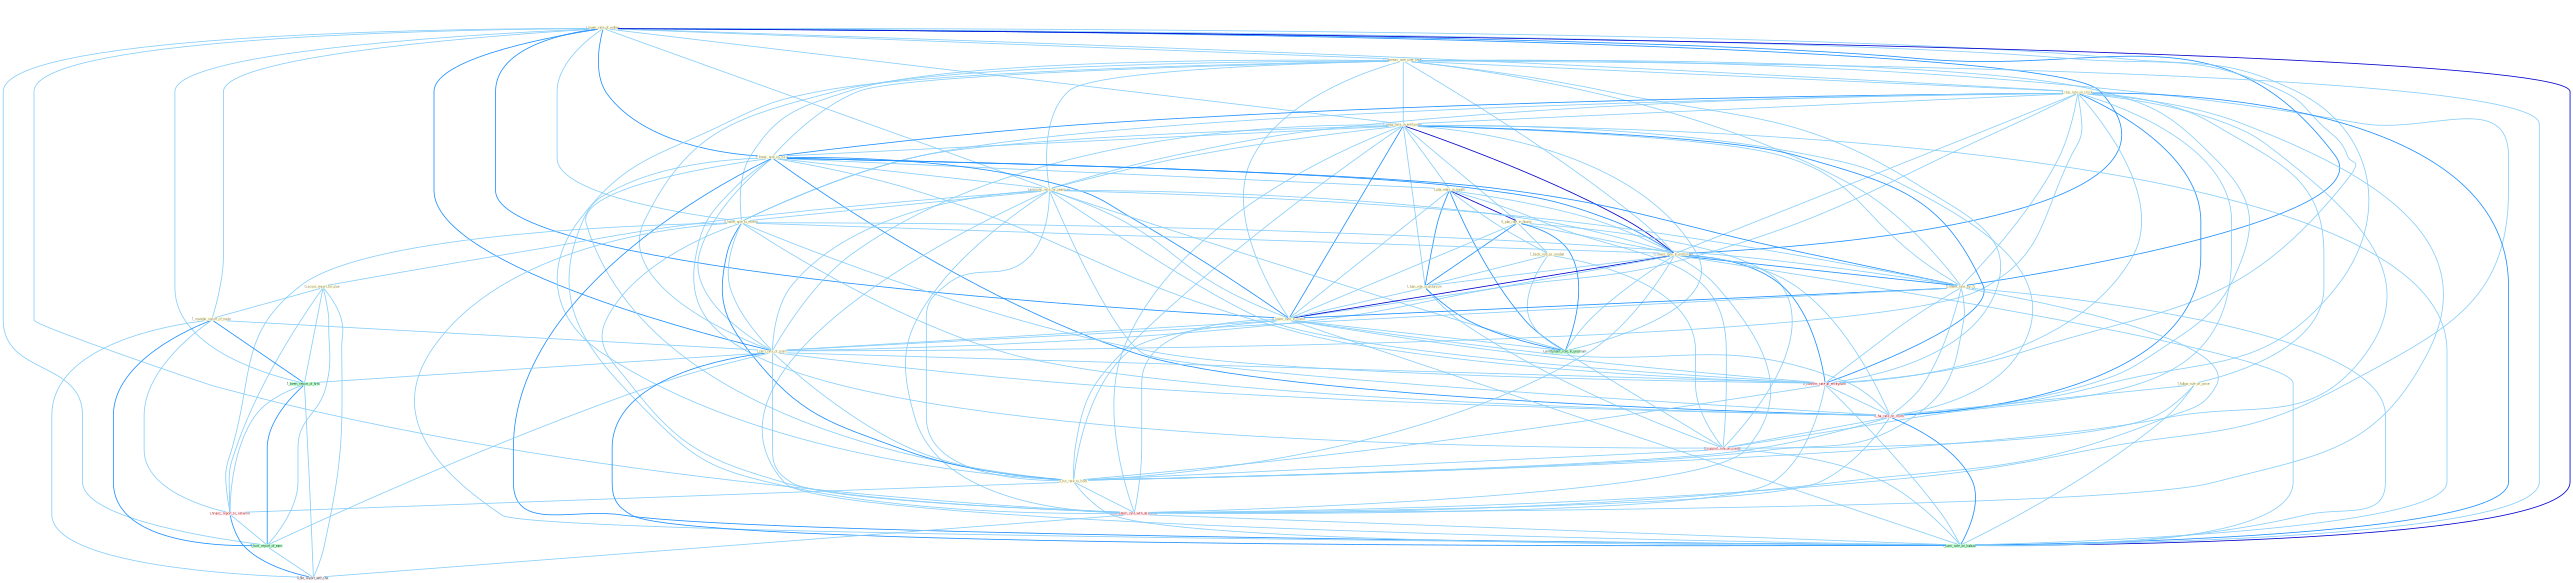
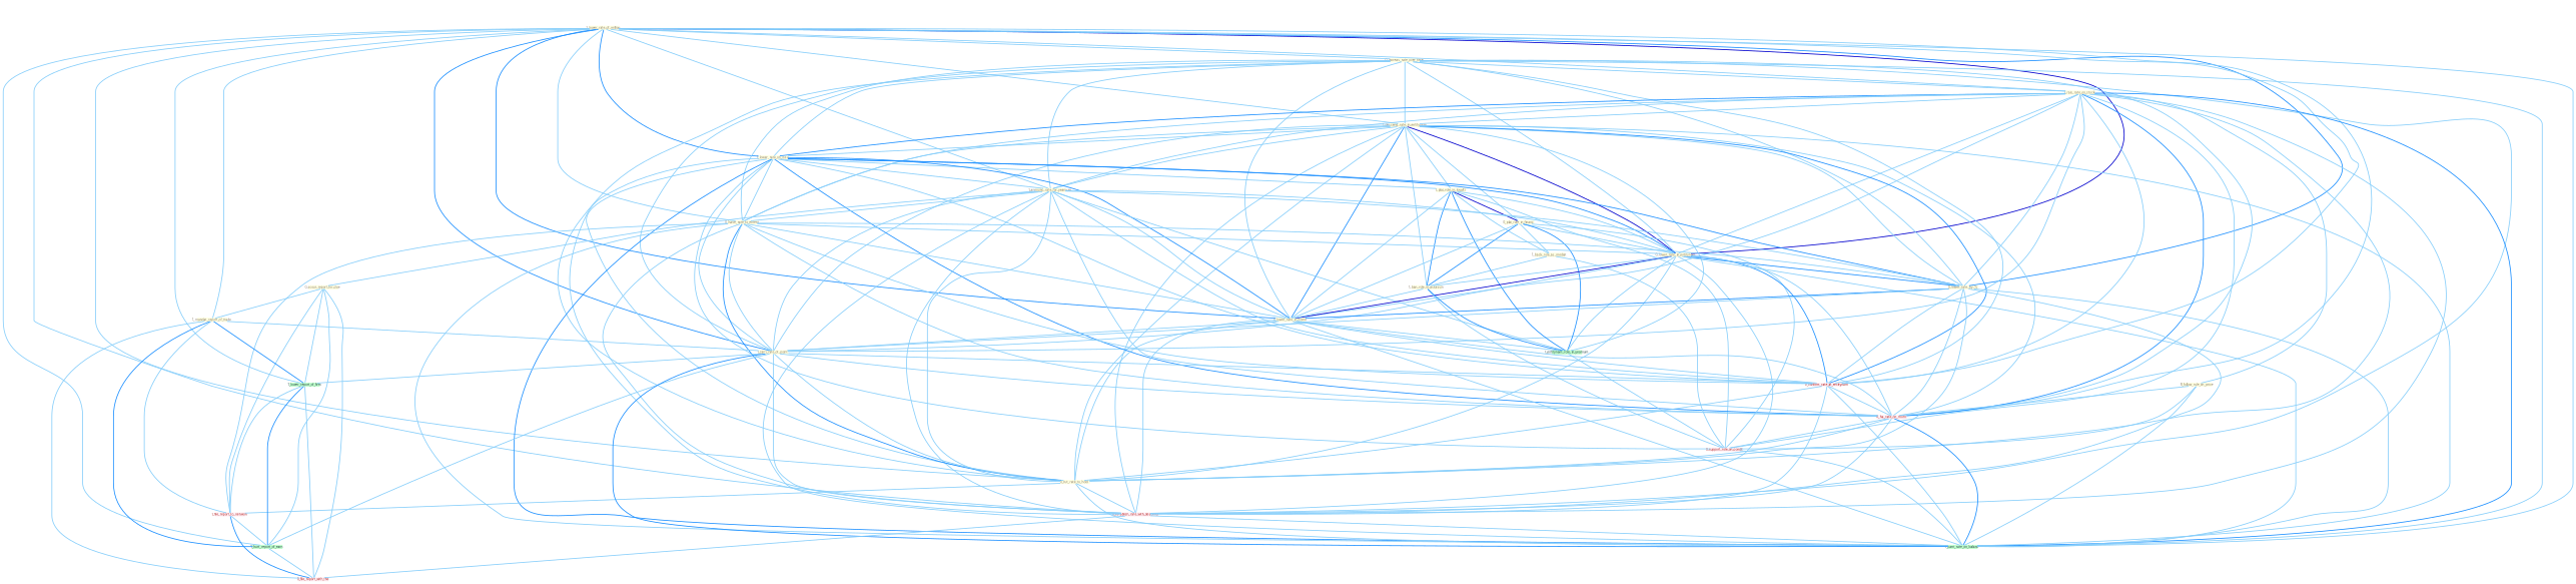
  graph {
    fontname=Inter
    node [color="#ffffe0" fixedsize=true fontcolor="#8b7d6b" fontname=Inter fontsize=4 shape=polygon style=filled]
    edge [color="#87cefa" fontname=Inter w=1]
    "1_lower_rate_of_million " [height=.06 width=.5]
    "0_increas_rate_over_time " [height=.06 width=.5]
    "1_rais_rate_on_stock " [height=.06 width=.5]
-   "1_relax_rate_in_entitynam " [height=.06 width=.5]
-   "1_plai_role_in_loyalti " [height=.06 width=.5 label="1_plai_relax_in_loyalti"]
+   "1_relax_rate_in_entitynam " [height=.06 width=.5 label="1_descend_rate_in_entitynam"]
+   "1_plai_role_in_loyalti " [height=.06 width=.5]
    "1_lower_rate_on_issu " [height=.06 width=.5]
    "1_announc_rate_for_yearnum " [height=.06 width=.5]
    "0_plai_role_in_financ " [height=.06 width=.5]
    "1_back_role_as_mediat " [height=.06 width=.5]
    "0_have_rate_to_extent " [height=.06 width=.5]
    "0_lower_rate_in_entitynam " [height=.06 width=.5]
    "1_ban_role_in_assassin " [height=.06 width=.5]
    "0_scour_report_for_clue " [height=.06 width=.5]
    "0_lower_rate_by_% " [height=.06 width=.5]
    "1_mandat_report_of_trade " [height=.06 width=.5]
    "0_cut_rate_to_hold " [height=.06 width=.5]
    "0_lower_rate_in_come " [height=.06 width=.5]
    "1_carri_rate_of_point " [height=.06 width=.5]
-   "1_follow_rule_on_price " [height=.06 width=.5]
+   "1_follow_rule_on_price " [height=.06 width=.5 label="8_follow_rule_on_price"]
    "0_confirm_rate_at_entitynam " [color="#fff0f5" fontcolor="#b22222" height=.06 width=.5]
-   "1_file_report_to_network " [color="#fff0f5" fontcolor="#b22222" height=.06 width=.5 label="1_financ_report_to_network"]
+   "1_file_report_to_network " [color="#fff0f5" fontcolor="#b22222" height=.06 width=.5]
    "0_ha_rate_on_morn " [color="#fff0f5" fontcolor="#b22222" height=.06 width=.5]
    "0_support_role_on_condit " [color="#fff0f5" fontcolor="#b22222" height=.06 width=.5]
    "0_establish_rate_with_descend " [color="#fff0f5" fontcolor="#b22222" height=.06 width=.5]
-   "0_file_report_with_the " [color="#fff0f5" fontcolor="#2f4f4f" height=.06 width=.5]
-   "1_been_report_of_firm " [color="#BDFCC9" fontcolor="#2f4f4f" height=.06 width=.5]
+   "0_file_report_with_the " [color="#fff0f5" fontcolor="#b22222" height=.06 width=.5]
+   "1_been_report_of_firm " [color="#BDFCC9" fontcolor="#2f4f4f" height=.06 width=.5 label="1_lower_report_of_firm"]
    "1_hurt_report_of_earn " [color="#BDFCC9" fontcolor="#2f4f4f" height=.06 width=.5]
    "1_carri_rate_on_balanc " [color="#BDFCC9" fontcolor="#2f4f4f" height=.06 width=.5]
    n29 [color="#BDFCC9" fontcolor="#2f4f4f" height=.06 label="1_entitynam_role_in_yearnum" width=.5]
    subgraph sub_1 {
      "1_lower_rate_of_million "
      "0_increas_rate_over_time "
      "1_rais_rate_on_stock "
      "1_relax_rate_in_entitynam "
      "1_plai_role_in_loyalti "
      "1_lower_rate_on_issu "
      "1_announc_rate_for_yearnum "
      "0_plai_role_in_financ "
      "1_back_role_as_mediat "
      "0_have_rate_to_extent "
      "0_lower_rate_in_entitynam "
      "1_ban_role_in_assassin "
      "0_scour_report_for_clue "
      "0_lower_rate_by_% "
      "1_mandat_report_of_trade "
      "0_cut_rate_to_hold "
      "0_lower_rate_in_come "
      "1_carri_rate_of_point "
      "1_follow_rule_on_price "
    }
    subgraph sub_2 {
      "0_confirm_rate_at_entitynam "
      "1_file_report_to_network "
      "0_ha_rate_on_morn "
      "0_support_role_on_condit "
      "0_establish_rate_with_descend "
      "0_file_report_with_the "
    }
    "1_lower_rate_of_million " -- "0_increas_rate_over_time "
    "1_lower_rate_of_million " -- "1_rais_rate_on_stock "
    "1_lower_rate_of_million " -- "1_relax_rate_in_entitynam "
    "1_lower_rate_of_million " -- "1_lower_rate_on_issu " [color="#1e90ff" w=2]
    "1_lower_rate_of_million " -- "1_announc_rate_for_yearnum "
    "1_lower_rate_of_million " -- "0_have_rate_to_extent "
-   "1_lower_rate_of_million " -- "0_lower_rate_in_entitynam " [color="#1e90ff" w=2]
+   "1_lower_rate_of_million " -- "0_lower_rate_in_entitynam " [color="#0000cd" w=2]
    "1_lower_rate_of_million " -- "0_lower_rate_by_% " [color="#1e90ff" w=2]
    "1_lower_rate_of_million " -- "1_mandat_report_of_trade "
-   "0_support_role_on_condit " -- "0_cut_rate_to_hold "
+   "1_lower_rate_of_million " -- "0_cut_rate_to_hold "
    "1_lower_rate_of_million " -- "0_lower_rate_in_come " [color="#1e90ff" w=2]
    "1_lower_rate_of_million " -- "1_carri_rate_of_point " [color="#1e90ff" w=2]
    "1_lower_rate_of_million " -- "0_confirm_rate_at_entitynam "
    "1_lower_rate_of_million " -- "0_ha_rate_on_morn "
    "1_lower_rate_of_million " -- "0_establish_rate_with_descend "
    "1_lower_rate_of_million " -- "1_been_report_of_firm "
    "1_lower_rate_of_million " -- "1_hurt_report_of_earn "
-   "1_lower_rate_of_million " -- "1_carri_rate_on_balanc " [color="#0000cd"]
+   "1_lower_rate_of_million " -- "1_carri_rate_on_balanc "
    "0_increas_rate_over_time " -- "1_rais_rate_on_stock "
    "0_increas_rate_over_time " -- "1_relax_rate_in_entitynam "
    "0_increas_rate_over_time " -- "1_lower_rate_on_issu "
    "0_increas_rate_over_time " -- "1_announc_rate_for_yearnum "
    "0_increas_rate_over_time " -- "0_have_rate_to_extent "
    "0_increas_rate_over_time " -- "0_lower_rate_in_entitynam "
    "0_increas_rate_over_time " -- "0_lower_rate_by_% "
    "0_increas_rate_over_time " -- "0_cut_rate_to_hold "
    "0_increas_rate_over_time " -- "0_lower_rate_in_come "
    "0_increas_rate_over_time " -- "1_carri_rate_of_point "
    "0_increas_rate_over_time " -- "0_confirm_rate_at_entitynam "
    "0_increas_rate_over_time " -- "0_ha_rate_on_morn "
    "0_increas_rate_over_time " -- "0_establish_rate_with_descend "
    "0_increas_rate_over_time " -- "1_carri_rate_on_balanc "
    "1_rais_rate_on_stock " -- "1_relax_rate_in_entitynam "
    "1_rais_rate_on_stock " -- "1_lower_rate_on_issu " [color="#1e90ff" w=2]
    "1_rais_rate_on_stock " -- "1_announc_rate_for_yearnum "
    "1_rais_rate_on_stock " -- "0_have_rate_to_extent "
    "1_rais_rate_on_stock " -- "0_lower_rate_in_entitynam "
    "1_rais_rate_on_stock " -- "0_lower_rate_by_% "
    "1_rais_rate_on_stock " -- "0_cut_rate_to_hold "
    "1_rais_rate_on_stock " -- "0_lower_rate_in_come "
    "1_rais_rate_on_stock " -- "1_carri_rate_of_point "
    "1_rais_rate_on_stock " -- "1_follow_rule_on_price "
    "1_rais_rate_on_stock " -- "0_confirm_rate_at_entitynam "
    "1_rais_rate_on_stock " -- "0_ha_rate_on_morn " [color="#1e90ff" w=2]
    "1_rais_rate_on_stock " -- "0_support_role_on_condit "
    "1_rais_rate_on_stock " -- "0_establish_rate_with_descend "
    "1_rais_rate_on_stock " -- "1_carri_rate_on_balanc " [color="#1e90ff" w=2]
    "1_relax_rate_in_entitynam " -- "1_plai_role_in_loyalti "
    "1_relax_rate_in_entitynam " -- "1_lower_rate_on_issu "
    "1_relax_rate_in_entitynam " -- "1_announc_rate_for_yearnum "
    "1_relax_rate_in_entitynam " -- "0_plai_role_in_financ "
    "1_relax_rate_in_entitynam " -- "0_have_rate_to_extent "
    "1_relax_rate_in_entitynam " -- "0_lower_rate_in_entitynam " [color="#0000cd" w=3]
    "1_relax_rate_in_entitynam " -- "1_ban_role_in_assassin "
    "1_relax_rate_in_entitynam " -- "0_lower_rate_by_% "
    "1_relax_rate_in_entitynam " -- "0_cut_rate_to_hold "
    "1_relax_rate_in_entitynam " -- "0_lower_rate_in_come " [color="#1e90ff" w=2]
    "1_relax_rate_in_entitynam " -- "1_carri_rate_of_point "
    "1_relax_rate_in_entitynam " -- "0_confirm_rate_at_entitynam " [color="#1e90ff" w=2]
    "1_relax_rate_in_entitynam " -- "0_ha_rate_on_morn "
    "1_relax_rate_in_entitynam " -- "0_establish_rate_with_descend "
    "1_relax_rate_in_entitynam " -- "1_carri_rate_on_balanc "
    "1_relax_rate_in_entitynam " -- n29
    "1_plai_role_in_loyalti " -- "0_plai_role_in_financ " [color="#0000cd" w=3]
    "1_plai_role_in_loyalti " -- "1_back_role_as_mediat "
    "1_plai_role_in_loyalti " -- "0_lower_rate_in_entitynam "
    "1_plai_role_in_loyalti " -- "1_ban_role_in_assassin " [color="#1e90ff" w=2]
    "1_plai_role_in_loyalti " -- "0_lower_rate_in_come "
    "1_plai_role_in_loyalti " -- "0_support_role_on_condit "
    "1_plai_role_in_loyalti " -- n29 [color="#1e90ff" w=2]
    "1_lower_rate_on_issu " -- "1_plai_role_in_loyalti "
    "1_lower_rate_on_issu " -- "1_announc_rate_for_yearnum "
+   "1_lower_rate_on_issu " -- "0_have_rate_to_extent "
    "1_lower_rate_on_issu " -- "0_lower_rate_in_entitynam " [color="#1e90ff" w=2]
    "1_lower_rate_on_issu " -- "0_lower_rate_by_% " [color="#1e90ff" w=2]
    "1_lower_rate_on_issu " -- "0_cut_rate_to_hold "
    "1_lower_rate_on_issu " -- "0_lower_rate_in_come " [color="#1e90ff" w=2]
    "1_lower_rate_on_issu " -- "1_carri_rate_of_point "
    "1_lower_rate_on_issu " -- "0_confirm_rate_at_entitynam "
    "1_lower_rate_on_issu " -- "0_ha_rate_on_morn " [color="#1e90ff" w=2]
    "1_lower_rate_on_issu " -- "0_support_role_on_condit "
    "1_lower_rate_on_issu " -- "0_establish_rate_with_descend "
    "1_lower_rate_on_issu " -- "1_carri_rate_on_balanc " [color="#1e90ff" w=2]
    "1_announc_rate_for_yearnum " -- "0_have_rate_to_extent "
    "1_announc_rate_for_yearnum " -- "0_lower_rate_in_entitynam "
    "1_announc_rate_for_yearnum " -- "0_scour_report_for_clue "
    "1_announc_rate_for_yearnum " -- "0_lower_rate_by_% "
    "1_announc_rate_for_yearnum " -- "0_cut_rate_to_hold "
    "1_announc_rate_for_yearnum " -- "0_lower_rate_in_come "
    "1_announc_rate_for_yearnum " -- "1_carri_rate_of_point "
    "1_announc_rate_for_yearnum " -- "0_confirm_rate_at_entitynam "
    "1_announc_rate_for_yearnum " -- "0_ha_rate_on_morn "
    "1_announc_rate_for_yearnum " -- "0_establish_rate_with_descend "
    "1_announc_rate_for_yearnum " -- "1_carri_rate_on_balanc "
    "1_announc_rate_for_yearnum " -- n29
    "0_plai_role_in_financ " -- "1_back_role_as_mediat "
    "0_plai_role_in_financ " -- "0_lower_rate_in_entitynam "
    "0_plai_role_in_financ " -- "1_ban_role_in_assassin " [color="#1e90ff" w=2]
    "0_plai_role_in_financ " -- "0_lower_rate_in_come "
    "0_plai_role_in_financ " -- "0_support_role_on_condit "
    "0_plai_role_in_financ " -- n29 [color="#1e90ff" w=2]
    "1_back_role_as_mediat " -- "1_ban_role_in_assassin "
    "1_back_role_as_mediat " -- "0_support_role_on_condit "
-   "1_back_role_as_mediat " -- n29
    "0_have_rate_to_extent " -- "0_lower_rate_in_entitynam "
    "0_have_rate_to_extent " -- "0_lower_rate_by_% "
    "0_have_rate_to_extent " -- "0_cut_rate_to_hold " [color="#1e90ff" w=2]
+   "0_have_rate_to_extent " -- "0_lower_rate_in_come "
    "0_have_rate_to_extent " -- "1_carri_rate_of_point "
    "0_have_rate_to_extent " -- "0_confirm_rate_at_entitynam "
    "0_have_rate_to_extent " -- "1_file_report_to_network "
    "0_have_rate_to_extent " -- "0_ha_rate_on_morn "
    "0_have_rate_to_extent " -- "0_establish_rate_with_descend "
    "0_have_rate_to_extent " -- "1_carri_rate_on_balanc "
    "0_lower_rate_in_entitynam " -- "1_ban_role_in_assassin "
    "0_lower_rate_in_entitynam " -- "0_lower_rate_by_% " [color="#1e90ff" w=2]
    "0_lower_rate_in_entitynam " -- "0_cut_rate_to_hold "
    "0_lower_rate_in_entitynam " -- "0_lower_rate_in_come " [color="#0000cd" w=3]
    "0_lower_rate_in_entitynam " -- "1_carri_rate_of_point "
    "0_lower_rate_in_entitynam " -- "0_confirm_rate_at_entitynam " [color="#1e90ff" w=2]
    "0_lower_rate_in_entitynam " -- "0_ha_rate_on_morn "
    "0_lower_rate_in_entitynam " -- "0_establish_rate_with_descend "
    "0_lower_rate_in_entitynam " -- "1_carri_rate_on_balanc "
    "0_lower_rate_in_entitynam " -- n29
    "1_ban_role_in_assassin " -- "0_lower_rate_in_come "
    "1_ban_role_in_assassin " -- "0_support_role_on_condit "
    "1_ban_role_in_assassin " -- n29 [color="#1e90ff" w=2]
    "0_scour_report_for_clue " -- "1_mandat_report_of_trade "
    "0_scour_report_for_clue " -- "1_file_report_to_network "
    "0_scour_report_for_clue " -- "0_file_report_with_the "
    "0_scour_report_for_clue " -- "1_been_report_of_firm "
    "0_scour_report_for_clue " -- "1_hurt_report_of_earn "
    "0_lower_rate_by_% " -- "0_cut_rate_to_hold "
    "0_lower_rate_by_% " -- "0_lower_rate_in_come " [color="#1e90ff" w=2]
    "0_lower_rate_by_% " -- "1_carri_rate_of_point "
    "0_lower_rate_by_% " -- "0_confirm_rate_at_entitynam "
    "0_lower_rate_by_% " -- "0_ha_rate_on_morn "
    "0_lower_rate_by_% " -- "0_establish_rate_with_descend "
    "0_lower_rate_by_% " -- "1_carri_rate_on_balanc "
    "1_mandat_report_of_trade " -- "1_carri_rate_of_point "
    "1_mandat_report_of_trade " -- "1_file_report_to_network "
    "1_mandat_report_of_trade " -- "0_file_report_with_the "
    "1_mandat_report_of_trade " -- "1_been_report_of_firm " [color="#1e90ff" w=2]
    "1_mandat_report_of_trade " -- "1_hurt_report_of_earn " [color="#1e90ff" w=2]
    "0_cut_rate_to_hold " -- "0_lower_rate_in_come "
    "0_cut_rate_to_hold " -- "1_carri_rate_of_point "
    "0_cut_rate_to_hold " -- "0_confirm_rate_at_entitynam "
    "0_cut_rate_to_hold " -- "1_file_report_to_network "
    "0_cut_rate_to_hold " -- "0_ha_rate_on_morn "
    "0_cut_rate_to_hold " -- "0_establish_rate_with_descend "
    "0_cut_rate_to_hold " -- "1_carri_rate_on_balanc "
    "0_lower_rate_in_come " -- "1_carri_rate_of_point "
    "0_lower_rate_in_come " -- "0_confirm_rate_at_entitynam "
    "0_lower_rate_in_come " -- "0_ha_rate_on_morn "
    "0_lower_rate_in_come " -- "0_establish_rate_with_descend "
    "0_lower_rate_in_come " -- "1_carri_rate_on_balanc "
    "0_lower_rate_in_come " -- n29
    "1_carri_rate_of_point " -- "0_confirm_rate_at_entitynam "
    "1_carri_rate_of_point " -- "0_ha_rate_on_morn "
    "1_carri_rate_of_point " -- "0_establish_rate_with_descend "
    "1_carri_rate_of_point " -- "1_been_report_of_firm "
    "1_carri_rate_of_point " -- "1_hurt_report_of_earn "
    "1_carri_rate_of_point " -- "1_carri_rate_on_balanc " [color="#1e90ff" w=2]
    "1_follow_rule_on_price " -- "0_ha_rate_on_morn "
    "1_follow_rule_on_price " -- "0_support_role_on_condit "
    "1_follow_rule_on_price " -- "1_carri_rate_on_balanc "
    "0_confirm_rate_at_entitynam " -- "0_ha_rate_on_morn "
    "0_confirm_rate_at_entitynam " -- "0_establish_rate_with_descend "
    "0_confirm_rate_at_entitynam " -- "1_carri_rate_on_balanc "
    "1_file_report_to_network " -- "0_file_report_with_the " [color="#1e90ff" w=2]
    "1_file_report_to_network " -- "1_hurt_report_of_earn "
    "0_ha_rate_on_morn " -- "0_support_role_on_condit "
    "0_ha_rate_on_morn " -- "0_establish_rate_with_descend "
    "0_ha_rate_on_morn " -- "1_carri_rate_on_balanc " [color="#1e90ff" w=2]
    "0_support_role_on_condit " -- "1_carri_rate_on_balanc "
    "0_establish_rate_with_descend " -- "0_file_report_with_the "
    "0_establish_rate_with_descend " -- "1_carri_rate_on_balanc "
    "1_been_report_of_firm " -- "1_file_report_to_network "
    "1_been_report_of_firm " -- "0_file_report_with_the "
    "1_been_report_of_firm " -- "1_hurt_report_of_earn " [color="#1e90ff" w=2]
    "1_hurt_report_of_earn " -- "0_file_report_with_the "
    n29 -- "0_support_role_on_condit "
  }
